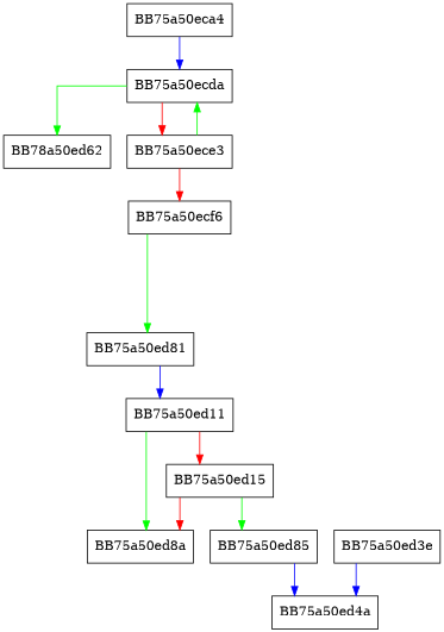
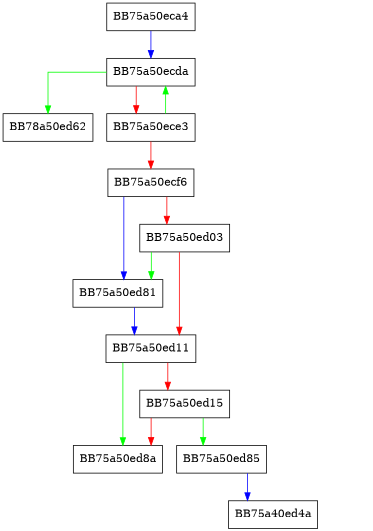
  digraph {
    splines=ortho
    node [shape=box]
    edge [color=green]
    BB75a50eca4
    BB75a50ecda
    n3 [label=BB78a50ed62]
    BB75a50ece3
    BB75a50ecf6
    BB75a50ed81
+   BB75a50ed03
    BB75a50ed11
    BB75a50ed8a
    BB75a50ed15
    BB75a50ed85
-   BB75a50ed4a
-   BB75a50ed3e
+   BB75a50ed4a [label=BB75a40ed4a]
    BB75a50eca4 -> BB75a50ecda [color=blue]
    BB75a50ecda -> n3
    BB75a50ecda -> BB75a50ece3 [color=red]
    BB75a50ece3 -> BB75a50ecda
    BB75a50ece3 -> BB75a50ecf6 [color=red]
-   BB75a50ecf6 -> BB75a50ed81
+   BB75a50ecf6 -> BB75a50ed81 [color=blue]
+   BB75a50ecf6 -> BB75a50ed03 [color=red]
    BB75a50ed81 -> BB75a50ed11 [color=blue]
+   BB75a50ed03 -> BB75a50ed81
+   BB75a50ed03 -> BB75a50ed11 [color=red]
    BB75a50ed11 -> BB75a50ed8a
    BB75a50ed11 -> BB75a50ed15 [color=red]
    BB75a50ed15 -> BB75a50ed8a [color=red]
    BB75a50ed15 -> BB75a50ed85
    BB75a50ed85 -> BB75a50ed4a [color=blue]
-   BB75a50ed3e -> BB75a50ed4a [color=blue]
  }
